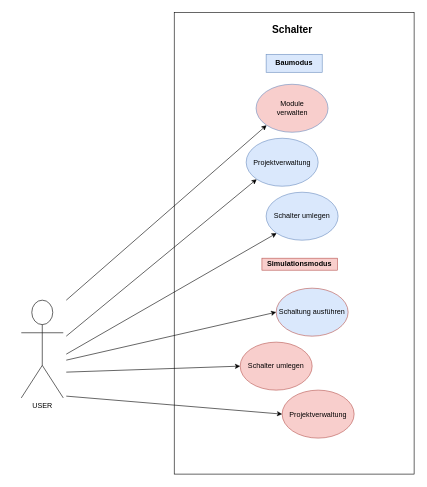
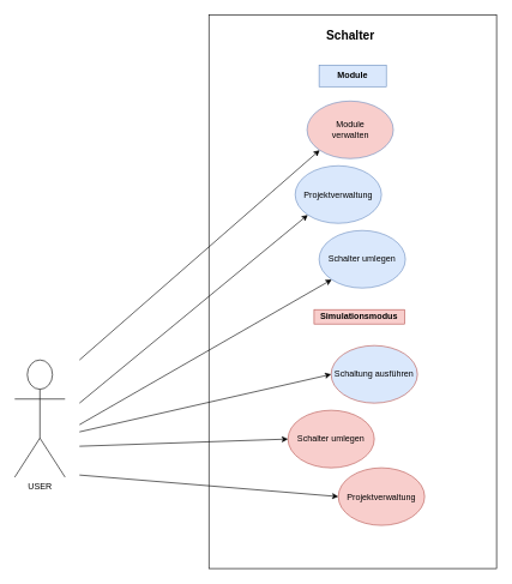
  <mxCell id="0" />
  <mxCell id="1" parent="0" />
  <mxCell id="2" value="" style="rounded=0;whiteSpace=wrap;html=1;" parent="1" vertex="1"><mxGeometry x="290" width="400" height="770" as="geometry" y="20" /></mxCell>
- <mxCell id="3" value="Baumodus" style="text;html=1;strokeColor=#6c8ebf;fillColor=#dae8fc;align=center;verticalAlign=middle;whiteSpace=wrap;rounded=0;fontStyle=1" parent="1" vertex="1"><mxGeometry x="443.25" y="90" width="93.5" height="30" as="geometry" /></mxCell>
+ <mxCell id="3" value="Module" style="text;html=1;strokeColor=#6c8ebf;fillColor=#dae8fc;align=center;verticalAlign=middle;whiteSpace=wrap;rounded=0;fontStyle=1" parent="1" vertex="1"><mxGeometry x="443.25" y="90" width="93.5" height="30" as="geometry" /></mxCell>
  <mxCell id="4" value="Simulationsmodus" style="text;html=1;strokeColor=#b85450;fillColor=#f8cecc;align=center;verticalAlign=middle;whiteSpace=wrap;rounded=0;fontStyle=1" parent="1" vertex="1"><mxGeometry x="436.25" y="430" width="125.75" height="20" as="geometry" /></mxCell>
- <mxCell id="5" value="USER" style="shape=umlActor;verticalLabelPosition=bottom;verticalAlign=top;html=1;outlineConnect=0;" parent="1" vertex="1"><mxGeometry x="35" y="500" width="70" height="163" as="geometry" /></mxCell>
+ <mxCell id="5" value="USER" style="shape=umlActor;verticalLabelPosition=bottom;verticalAlign=top;html=1;outlineConnect=0;" parent="1" vertex="1"><mxGeometry x="20" y="500" width="70" height="163" as="geometry" /></mxCell>
  <mxCell id="6" value="" style="endArrow=classic;html=1;entryX=0;entryY=0.5;entryDx=0;entryDy=0;" parent="1" target="18" edge="1"><mxGeometry width="50" height="50" relative="1" as="geometry"><mxPoint x="110" y="660" as="sourcePoint" /><mxPoint x="507.574" y="661.716" as="targetPoint" /><Array as="points" /></mxGeometry></mxCell>
  <mxCell id="7" value="" style="endArrow=classic;html=1;entryX=0;entryY=1;entryDx=0;entryDy=0;" parent="1" target="17" edge="1"><mxGeometry width="50" height="50" relative="1" as="geometry"><mxPoint x="110" y="590" as="sourcePoint" /><mxPoint x="439.13" y="360" as="targetPoint" /></mxGeometry></mxCell>
  <mxCell id="8" value="" style="endArrow=classic;html=1;entryX=0;entryY=1;entryDx=0;entryDy=0;" parent="1" target="16" edge="1"><mxGeometry width="50" height="50" relative="1" as="geometry"><mxPoint x="110" y="560" as="sourcePoint" /><mxPoint x="607.574" y="348.284" as="targetPoint" /></mxGeometry></mxCell>
  <mxCell id="9" value="Schaltung ausführen" style="ellipse;whiteSpace=wrap;html=1;fillColor=#dae8fc;strokeColor=#b85450;" parent="1" vertex="1"><mxGeometry x="460" y="480" width="120" height="80" as="geometry" /></mxCell>
  <mxCell id="10" value="Schalter umlegen" style="ellipse;whiteSpace=wrap;html=1;fillColor=#f8cecc;strokeColor=#b85450;" parent="1" vertex="1"><mxGeometry x="400" y="570" width="120" height="80" as="geometry" /></mxCell>
  <mxCell id="11" value="" style="endArrow=classic;html=1;entryX=0;entryY=0.5;entryDx=0;entryDy=0;" parent="1" target="9" edge="1"><mxGeometry width="50" height="50" relative="1" as="geometry"><mxPoint x="110" y="600" as="sourcePoint" /><mxPoint x="440" y="750" as="targetPoint" /></mxGeometry></mxCell>
  <mxCell id="12" value="" style="endArrow=classic;html=1;entryX=0;entryY=0.5;entryDx=0;entryDy=0;" parent="1" target="10" edge="1"><mxGeometry width="50" height="50" relative="1" as="geometry"><mxPoint x="110" y="620" as="sourcePoint" /><mxPoint x="901.574" y="650.004" as="targetPoint" /></mxGeometry></mxCell>
  <mxCell id="13" value="" style="endArrow=classic;html=1;entryX=0;entryY=1;entryDx=0;entryDy=0;" parent="1" target="14" edge="1"><mxGeometry width="50" height="50" relative="1" as="geometry"><mxPoint x="110" y="500" as="sourcePoint" /><mxPoint x="603.18" y="66.213" as="targetPoint" /></mxGeometry></mxCell>
  <mxCell id="14" value="Module&lt;br&gt;verwalten" style="ellipse;whiteSpace=wrap;html=1;fillColor=#f8cecc;strokeColor=#6c8ebf;" parent="1" vertex="1"><mxGeometry x="426.5" y="140" width="120" height="80" as="geometry" /></mxCell>
  <mxCell id="15" value="Schalter" style="text;html=1;strokeColor=none;fillColor=none;align=center;verticalAlign=middle;whiteSpace=wrap;rounded=0;fontStyle=1;fontSize=17;" parent="1" vertex="1"><mxGeometry x="466.5" y="40" width="40" height="20" as="geometry" /></mxCell>
  <mxCell id="16" value="&lt;font style=&quot;font-size: 12px&quot;&gt;Projektverwaltung&lt;/font&gt;" style="ellipse;whiteSpace=wrap;html=1;fontSize=17;fillColor=#dae8fc;strokeColor=#6c8ebf;" parent="1" vertex="1"><mxGeometry x="410" y="230" width="120" height="80" as="geometry" /></mxCell>
  <mxCell id="17" value="Schalter umlegen" style="ellipse;whiteSpace=wrap;html=1;fillColor=#dae8fc;strokeColor=#6c8ebf;" parent="1" vertex="1"><mxGeometry x="443.25" y="320" width="120" height="80" as="geometry" /></mxCell>
  <mxCell id="18" value="&lt;font style=&quot;font-size: 12px&quot;&gt;Projektverwaltung&lt;/font&gt;" style="ellipse;whiteSpace=wrap;html=1;fontSize=17;fillColor=#f8cecc;strokeColor=#b85450;" parent="1" vertex="1"><mxGeometry x="470" y="650" width="120" height="80" as="geometry" /></mxCell>
